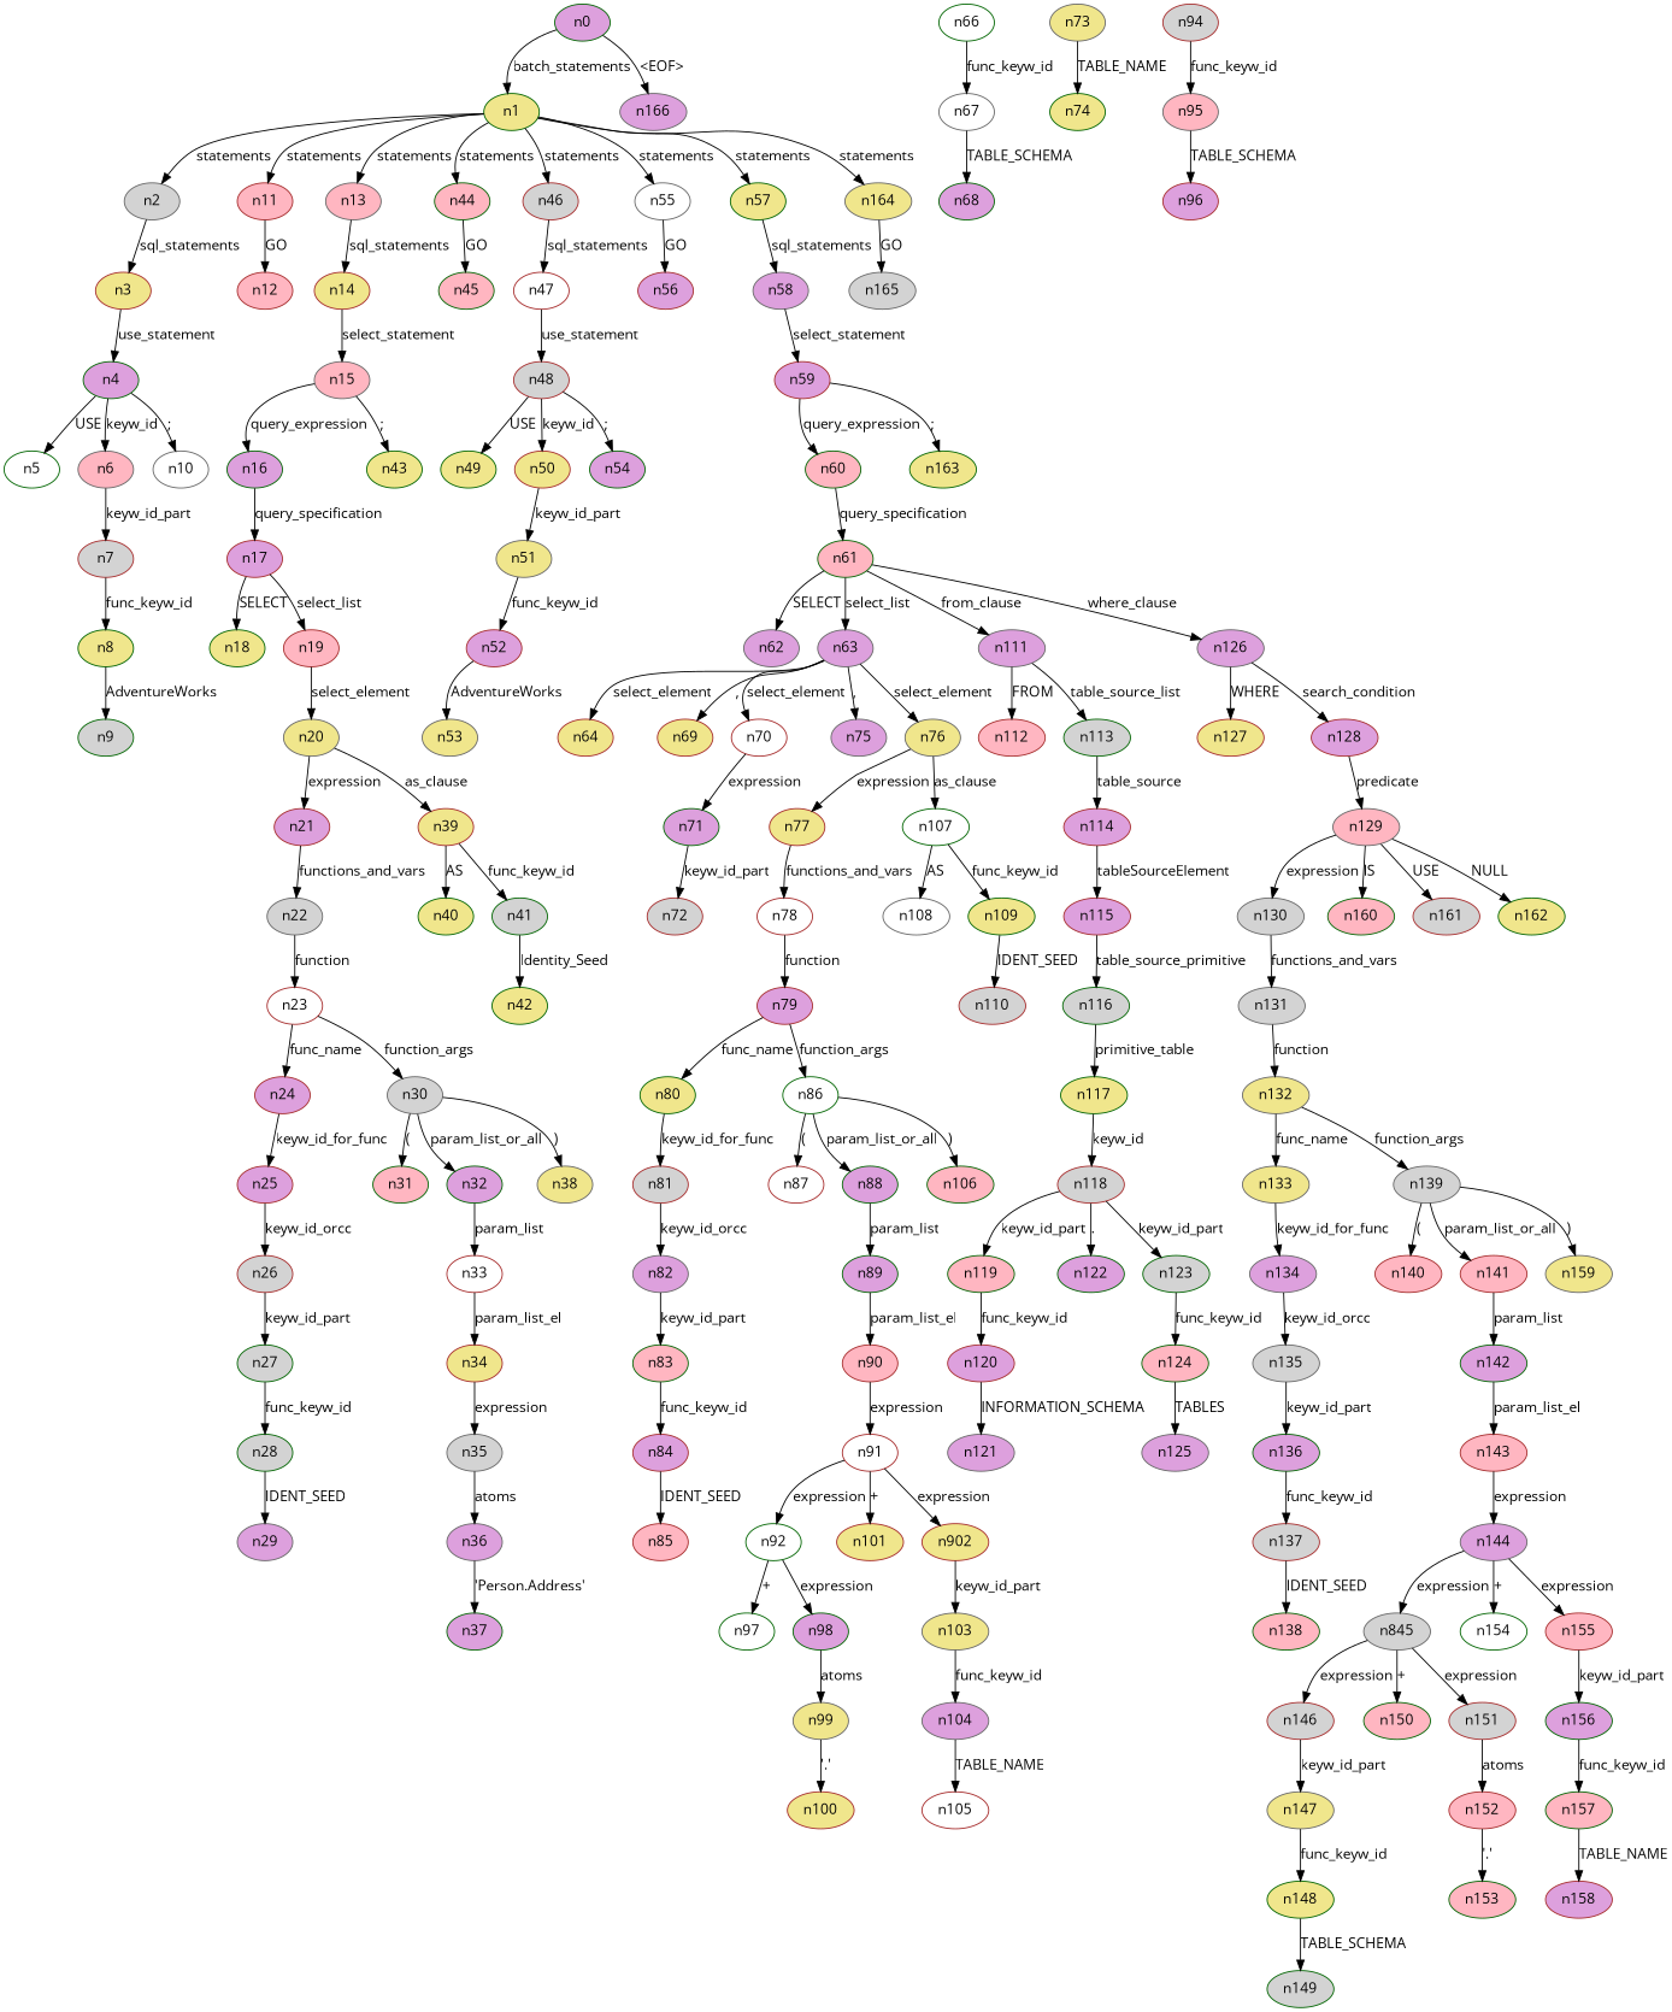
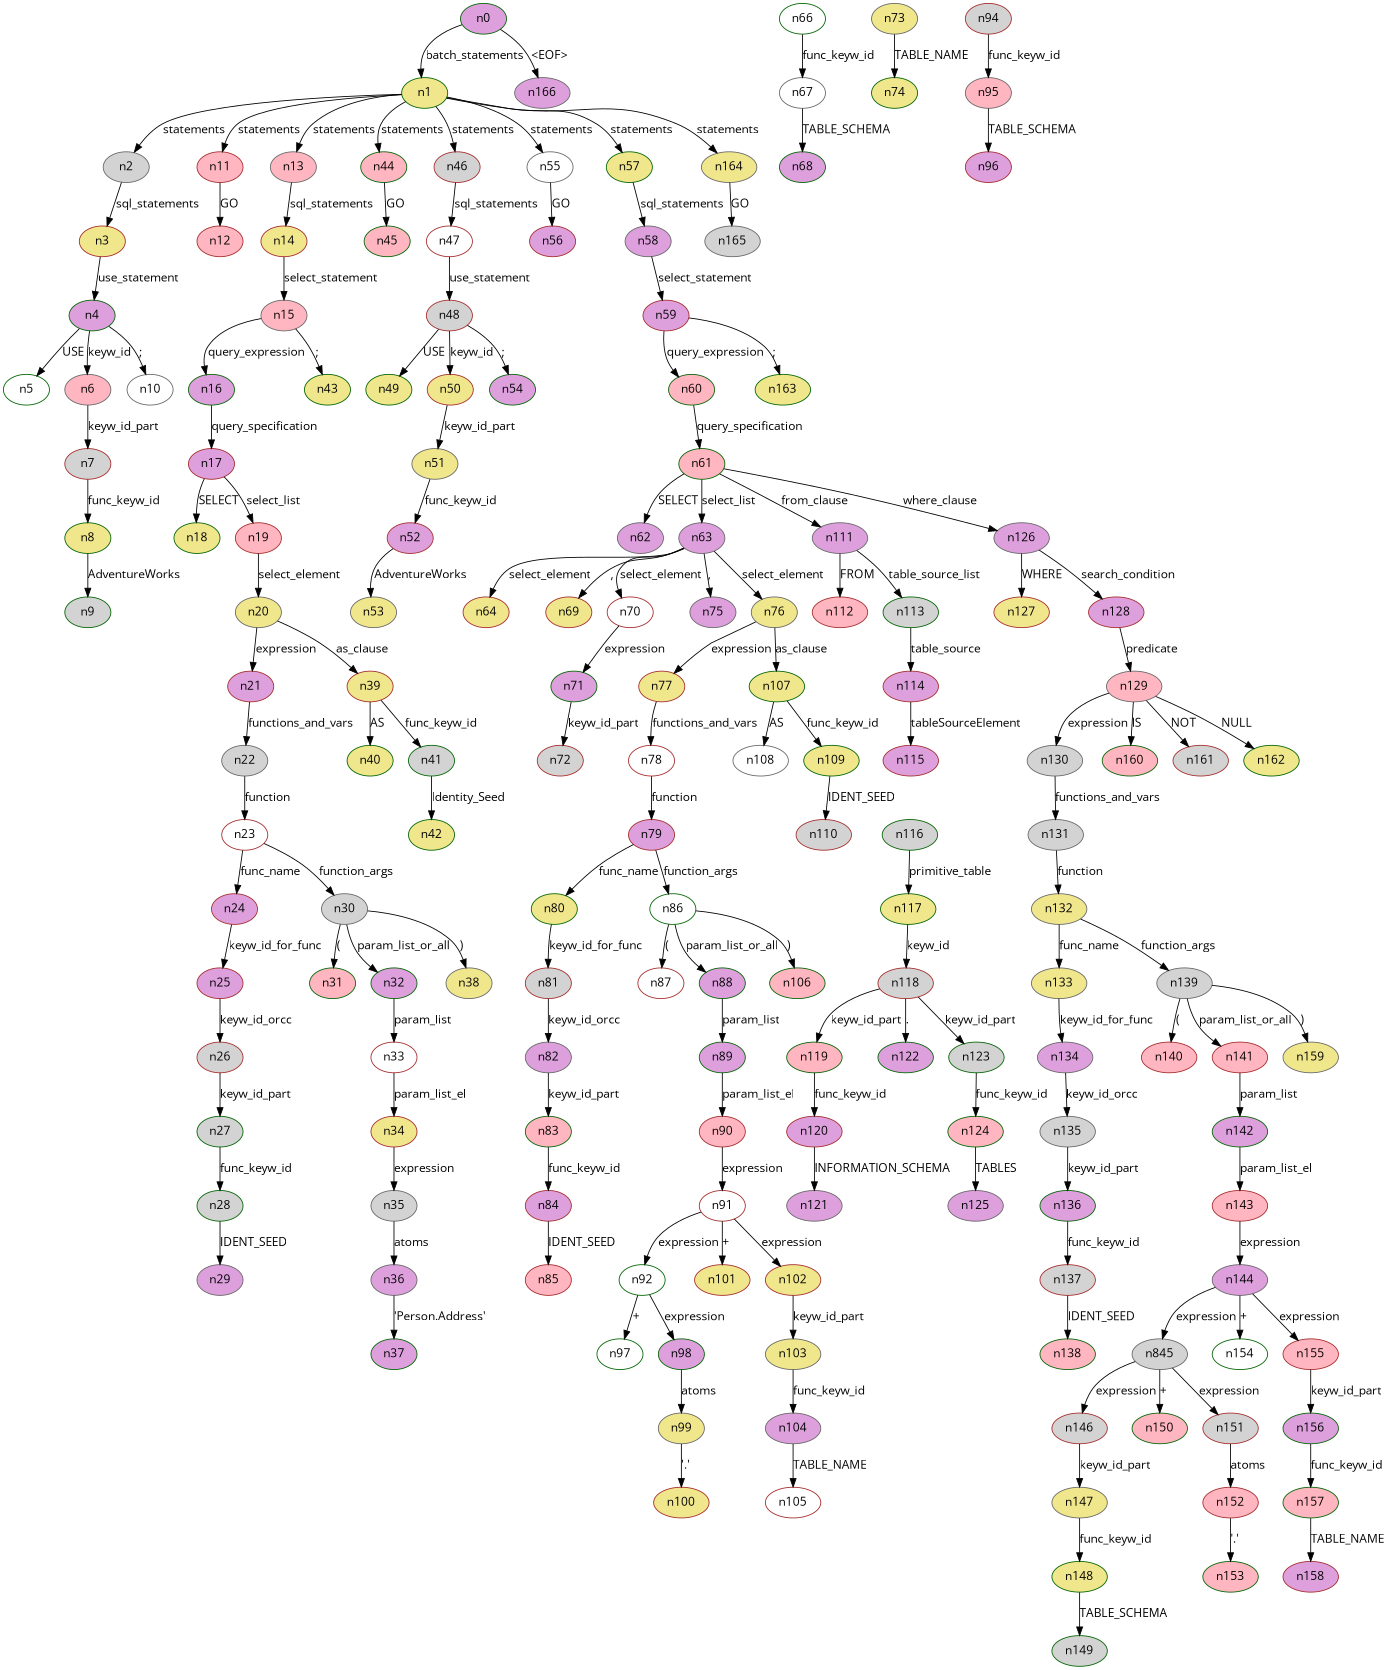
  digraph {
    fontname="Open Sans"
    node [color=darkgreen fillcolor=plum fontname="Open Sans" style=filled]
    edge [fontname="Open Sans"]
    n1 [fillcolor=khaki]
    n0
    n166 [color=gray40]
    n2 [color=gray40 fillcolor=lightgrey]
    n11 [color=brown fillcolor=lightpink]
    n13 [color=gray40 fillcolor=lightpink]
    n44 [fillcolor=lightpink]
    n46 [color=brown fillcolor=lightgrey]
    n55 [color=gray40 fillcolor=white]
    n57 [fillcolor=khaki]
    n164 [color=gray40 fillcolor=khaki]
    n3 [color=brown fillcolor=khaki]
    n12 [color=brown fillcolor=lightpink]
    n14 [color=brown fillcolor=khaki]
    n45 [fillcolor=lightpink]
    n47 [color=brown fillcolor=white]
    n56 [color=brown]
    n58 [color=gray40]
    n165 [color=gray40 fillcolor=lightgrey]
    n4
    n5 [fillcolor=white]
    n6 [color=gray40 fillcolor=lightpink]
    n10 [color=gray40 fillcolor=white]
    n7 [color=brown fillcolor=lightgrey]
    n8 [fillcolor=khaki]
    n9 [fillcolor=lightgrey]
    n15 [color=gray40 fillcolor=lightpink]
    n16
    n43 [fillcolor=khaki]
    n17 [color=brown]
    n18 [fillcolor=khaki]
    n19 [color=brown fillcolor=lightpink]
    n20 [color=gray40 fillcolor=khaki]
    n21 [color=brown]
    n39 [color=brown fillcolor=khaki]
    n22 [color=gray40 fillcolor=lightgrey]
    n40 [fillcolor=khaki]
    n41 [fillcolor=lightgrey]
    n23 [color=brown fillcolor=white]
    n24 [color=brown]
    n30 [color=gray40 fillcolor=lightgrey]
    n25 [color=brown]
    n31 [fillcolor=lightpink]
    n32
    n38 [color=gray40 fillcolor=khaki]
    n26 [color=brown fillcolor=lightgrey]
    n27 [fillcolor=lightgrey]
    n28 [fillcolor=lightgrey]
    n29 [color=gray40]
    n33 [color=brown fillcolor=white]
    n34 [color=brown fillcolor=khaki]
    n35 [color=gray40 fillcolor=lightgrey]
    n36 [color=gray40]
    n37
    n42 [fillcolor=khaki]
    n48 [color=brown fillcolor=lightgrey]
    n49 [fillcolor=khaki]
    n50 [color=brown fillcolor=khaki]
    n54
    n51 [color=gray40 fillcolor=khaki]
    n52 [color=brown]
    n53 [color=gray40 fillcolor=khaki]
    n59 [color=brown]
    n60 [fillcolor=lightpink]
    n163 [fillcolor=khaki]
    n61 [fillcolor=lightpink]
    n62 [color=gray40]
    n63 [color=gray40]
    n111 [color=gray40]
    n126 [color=gray40]
    n64 [color=brown fillcolor=khaki]
    n69 [color=brown fillcolor=khaki]
    n70 [color=brown fillcolor=white]
    n75 [color=gray40]
    n76 [color=gray40 fillcolor=khaki]
    n112 [color=brown fillcolor=lightpink]
    n113 [fillcolor=lightgrey]
    n127 [color=brown fillcolor=khaki]
    n128 [color=brown]
    n71
    n77 [color=brown fillcolor=khaki]
-   n107 [fillcolor=white]
+   n107 [fillcolor=khaki]
    n66 [fillcolor=white]
    n67 [color=gray40 fillcolor=white]
    n68
    n72 [color=brown fillcolor=lightgrey]
    n73 [color=gray40 fillcolor=khaki]
    n74 [fillcolor=khaki]
    n78 [color=brown fillcolor=white]
    n108 [color=gray40 fillcolor=white]
    n109 [fillcolor=khaki]
    n79 [color=brown]
    n80 [fillcolor=khaki]
    n86 [fillcolor=white]
    n81 [color=brown fillcolor=lightgrey]
    n87 [color=brown fillcolor=white]
    n88
    n106 [fillcolor=lightpink]
    n82 [color=gray40]
    n83 [fillcolor=lightpink]
    n84 [color=brown]
    n85 [color=brown fillcolor=lightpink]
    n89
    n90 [color=brown fillcolor=lightpink]
    n91 [color=brown fillcolor=white]
    n92 [fillcolor=white]
    n101 [color=brown fillcolor=khaki]
-   n102 [color=brown fillcolor=khaki label=n902]
+   n102 [color=brown fillcolor=khaki]
    n97 [fillcolor=white]
    n98
    n103 [color=gray40 fillcolor=khaki]
    n99 [color=gray40 fillcolor=khaki]
    n94 [color=brown fillcolor=lightgrey]
    n95 [color=gray40 fillcolor=lightpink]
    n96 [color=brown]
    n100 [color=brown fillcolor=khaki]
    n104 [color=gray40]
    n105 [color=brown fillcolor=white]
    n110 [color=brown fillcolor=lightgrey]
    n114 [color=brown]
    n115 [color=brown]
    n116 [fillcolor=lightgrey]
    n117 [fillcolor=khaki]
    n118 [color=brown fillcolor=lightgrey]
    n119 [fillcolor=lightpink]
    n122
    n123 [fillcolor=lightgrey]
    n120 [color=brown]
    n124 [fillcolor=lightpink]
    n121 [color=gray40]
    n125 [color=gray40]
    n129 [color=gray40 fillcolor=lightpink]
    n130 [color=gray40 fillcolor=lightgrey]
    n160 [fillcolor=lightpink]
    n161 [color=brown fillcolor=lightgrey]
    n162 [fillcolor=khaki]
    n131 [color=gray40 fillcolor=lightgrey]
    n132 [color=gray40 fillcolor=khaki]
    n133 [color=gray40 fillcolor=khaki]
    n139 [color=gray40 fillcolor=lightgrey]
    n134 [color=gray40]
    n140 [color=brown fillcolor=lightpink]
    n141 [color=brown fillcolor=lightpink]
    n159 [color=gray40 fillcolor=khaki]
    n135 [color=gray40 fillcolor=lightgrey]
    n136
    n137 [color=brown fillcolor=lightgrey]
    n138 [fillcolor=lightpink]
    n142
    n143 [color=brown fillcolor=lightpink]
    n144 [color=gray40]
    n145 [color=gray40 fillcolor=lightgrey label=n845]
    n154 [fillcolor=white]
    n155 [color=brown fillcolor=lightpink]
    n146 [color=brown fillcolor=lightgrey]
    n150 [fillcolor=lightpink]
    n151 [color=brown fillcolor=lightgrey]
    n156
    n147 [color=gray40 fillcolor=khaki]
    n152 [color=brown fillcolor=lightpink]
    n148 [fillcolor=khaki]
    n149 [fillcolor=lightgrey]
    n153 [fillcolor=lightpink]
    n157 [fillcolor=lightpink]
    n158 [color=brown]
    n1 -> n2 [label=statements]
    n1 -> n11 [label=statements]
    n1 -> n13 [label=statements]
    n1 -> n44 [label=statements]
    n1 -> n46 [label=statements]
    n1 -> n55 [label=statements]
    n1 -> n57 [label=statements]
    n1 -> n164 [label=statements]
    n0 -> n1 [label=batch_statements]
    n0 -> n166 [label="<EOF>"]
    n2 -> n3 [label=sql_statements]
    n11 -> n12 [label=GO]
    n13 -> n14 [label=sql_statements]
    n44 -> n45 [label=GO]
    n46 -> n47 [label=sql_statements]
    n55 -> n56 [label=GO]
    n57 -> n58 [label=sql_statements]
    n164 -> n165 [label=GO]
    n3 -> n4 [label=use_statement]
    n14 -> n15 [label=select_statement]
    n47 -> n48 [label=use_statement]
    n58 -> n59 [label=select_statement]
    n4 -> n5 [label=USE]
    n4 -> n6 [label=keyw_id]
    n4 -> n10 [label=";"]
    n6 -> n7 [label=keyw_id_part]
    n7 -> n8 [label=func_keyw_id]
    n8 -> n9 [label=AdventureWorks]
    n15 -> n16 [label=query_expression]
    n15 -> n43 [label=";"]
    n16 -> n17 [label=query_specification]
    n17 -> n18 [label=SELECT]
    n17 -> n19 [label=select_list]
    n19 -> n20 [label=select_element]
    n20 -> n21 [label=expression]
    n20 -> n39 [label=as_clause]
    n21 -> n22 [label=functions_and_vars]
    n39 -> n40 [label=AS]
    n39 -> n41 [label=func_keyw_id]
    n22 -> n23 [label=function]
    n41 -> n42 [label=Identity_Seed]
    n23 -> n24 [label=func_name]
    n23 -> n30 [label=function_args]
    n24 -> n25 [label=keyw_id_for_func]
    n30 -> n31 [label="("]
    n30 -> n32 [label=param_list_or_all]
    n30 -> n38 [label=")"]
    n25 -> n26 [label=keyw_id_orcc]
    n32 -> n33 [label=param_list]
    n26 -> n27 [label=keyw_id_part]
    n27 -> n28 [label=func_keyw_id]
    n28 -> n29 [label=IDENT_SEED]
    n33 -> n34 [label=param_list_el]
    n34 -> n35 [label=expression]
    n35 -> n36 [label=atoms]
    n36 -> n37 [label="'Person.Address'"]
    n48 -> n49 [label=USE]
    n48 -> n50 [label=keyw_id]
    n48 -> n54 [label=";"]
    n50 -> n51 [label=keyw_id_part]
    n51 -> n52 [label=func_keyw_id]
    n52 -> n53 [label=AdventureWorks]
    n59 -> n60 [label=query_expression]
    n59 -> n163 [label=";"]
    n60 -> n61 [label=query_specification]
    n61 -> n62 [label=SELECT]
    n61 -> n63 [label=select_list]
    n61 -> n111 [label=from_clause]
    n61 -> n126 [label=where_clause]
    n63 -> n64 [label=select_element]
    n63 -> n69 [label=","]
    n63 -> n70 [label=select_element]
    n63 -> n75 [label=","]
    n63 -> n76 [label=select_element]
    n111 -> n112 [label=FROM]
    n111 -> n113 [label=table_source_list]
    n126 -> n127 [label=WHERE]
    n126 -> n128 [label=search_condition]
    n70 -> n71 [label=expression]
    n76 -> n77 [label=expression]
    n76 -> n107 [label=as_clause]
    n113 -> n114 [label=table_source]
    n128 -> n129 [label=predicate]
    n71 -> n72 [label=keyw_id_part]
    n77 -> n78 [label=functions_and_vars]
    n107 -> n108 [label=AS]
    n107 -> n109 [label=func_keyw_id]
    n66 -> n67 [label=func_keyw_id]
    n67 -> n68 [label=TABLE_SCHEMA]
    n73 -> n74 [label=TABLE_NAME]
    n78 -> n79 [label=function]
    n109 -> n110 [label=IDENT_SEED]
    n79 -> n80 [label=func_name]
    n79 -> n86 [label=function_args]
    n80 -> n81 [label=keyw_id_for_func]
    n86 -> n87 [label="("]
    n86 -> n88 [label=param_list_or_all]
    n86 -> n106 [label=")"]
    n81 -> n82 [label=keyw_id_orcc]
    n88 -> n89 [label=param_list]
    n82 -> n83 [label=keyw_id_part]
    n83 -> n84 [label=func_keyw_id]
    n84 -> n85 [label=IDENT_SEED]
    n89 -> n90 [label=param_list_el]
    n90 -> n91 [label=expression]
    n91 -> n92 [label=expression]
    n91 -> n101 [label="+"]
    n91 -> n102 [label=expression]
    n92 -> n97 [label="+"]
    n92 -> n98 [label=expression]
    n102 -> n103 [label=keyw_id_part]
    n98 -> n99 [label=atoms]
    n103 -> n104 [label=func_keyw_id]
    n99 -> n100 [label="'.'"]
    n94 -> n95 [label=func_keyw_id]
    n95 -> n96 [label=TABLE_SCHEMA]
    n104 -> n105 [label=TABLE_NAME]
    n114 -> n115 [label=tableSourceElement]
-   n115 -> n116 [label=table_source_primitive]
    n116 -> n117 [label=primitive_table]
    n117 -> n118 [label=keyw_id]
    n118 -> n119 [label=keyw_id_part]
    n118 -> n122 [label="."]
    n118 -> n123 [label=keyw_id_part]
    n119 -> n120 [label=func_keyw_id]
    n123 -> n124 [label=func_keyw_id]
    n120 -> n121 [label=INFORMATION_SCHEMA]
    n124 -> n125 [label=TABLES]
    n129 -> n130 [label=expression]
    n129 -> n160 [label=IS]
-   n129 -> n161 [label=USE]
+   n129 -> n161 [label=NOT]
    n129 -> n162 [label=NULL]
    n130 -> n131 [label=functions_and_vars]
    n131 -> n132 [label=function]
    n132 -> n133 [label=func_name]
    n132 -> n139 [label=function_args]
    n133 -> n134 [label=keyw_id_for_func]
    n139 -> n140 [label="("]
    n139 -> n141 [label=param_list_or_all]
    n139 -> n159 [label=")"]
    n134 -> n135 [label=keyw_id_orcc]
    n141 -> n142 [label=param_list]
    n135 -> n136 [label=keyw_id_part]
    n136 -> n137 [label=func_keyw_id]
    n137 -> n138 [label=IDENT_SEED]
    n142 -> n143 [label=param_list_el]
    n143 -> n144 [label=expression]
    n144 -> n145 [label=expression]
    n144 -> n154 [label="+"]
    n144 -> n155 [label=expression]
    n145 -> n146 [label=expression]
    n145 -> n150 [label="+"]
    n145 -> n151 [label=expression]
    n155 -> n156 [label=keyw_id_part]
    n146 -> n147 [label=keyw_id_part]
    n151 -> n152 [label=atoms]
    n156 -> n157 [label=func_keyw_id]
    n147 -> n148 [label=func_keyw_id]
    n152 -> n153 [label="'.'"]
    n148 -> n149 [label=TABLE_SCHEMA]
    n157 -> n158 [label=TABLE_NAME]
  }
